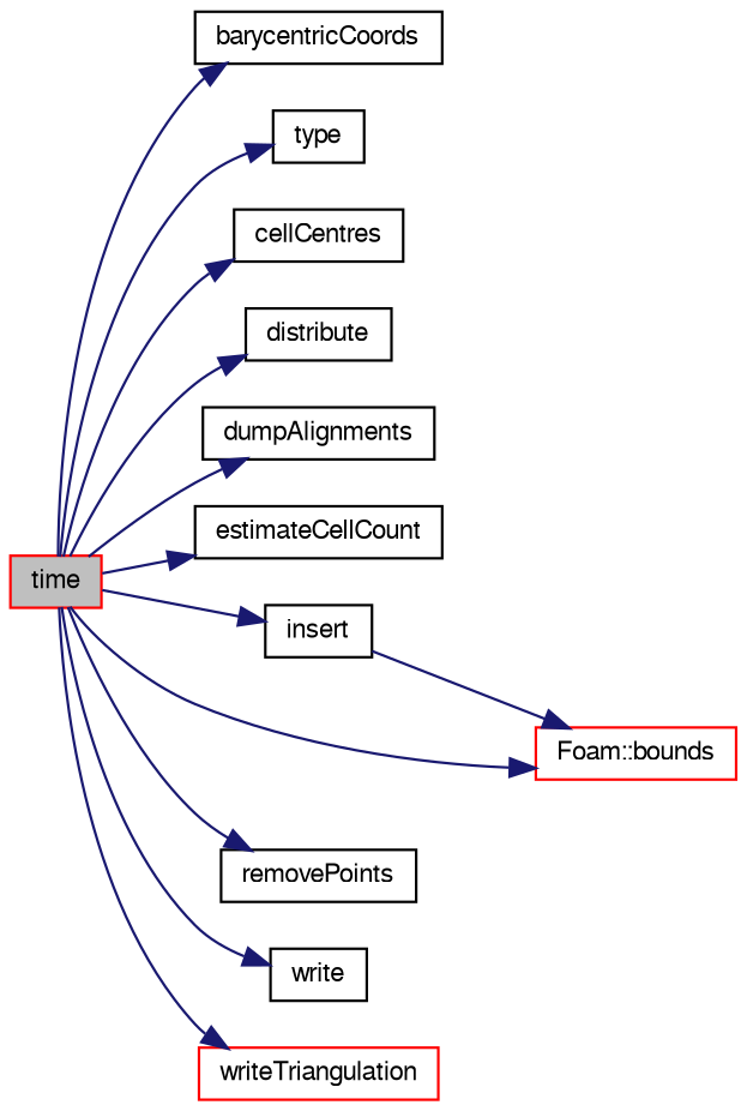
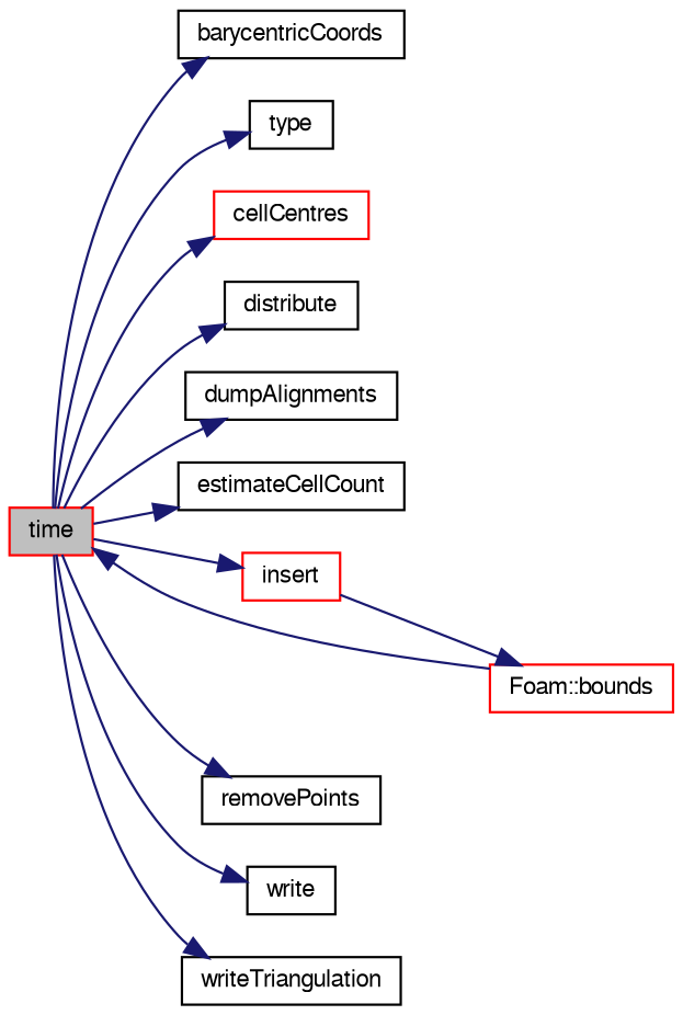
  digraph {
    rankdir=LR
    node [color=black fontname=FreeSans fontsize=10 shape=record]
    edge [color=midnightblue fontname=FreeSans fontsize=10 labelfontname=FreeSans labelfontsize=10 style=solid]
    n1 [color=red fillcolor=grey75 fontcolor=black height=0.2 label=time style=filled width=0.4]
    n2 [height=0.2 label=barycentricCoords width=0.4]
    n3 [height=0.2 label=type width=0.4]
-   n4 [height=0.2 label=cellCentres width=0.4]
+   n4 [color=red height=0.2 label=cellCentres width=0.4]
    n5 [height=0.2 label=distribute width=0.4]
    n6 [height=0.2 label=dumpAlignments width=0.4]
    n7 [height=0.2 label=estimateCellCount width=0.4]
-   n8 [height=0.2 label=insert width=0.4]
+   n8 [color=red height=0.2 label=insert width=0.4]
    n9 [color=red height=0.2 label="Foam::bounds" width=0.4]
    n10 [height=0.2 label=removePoints width=0.4]
    n11 [height=0.2 label=write width=0.4]
-   n12 [color=red height=0.2 label=writeTriangulation width=0.4]
+   n12 [height=0.2 label=writeTriangulation width=0.4]
    n1 -> n2
    n1 -> n3
    n1 -> n4
    n1 -> n5
    n1 -> n6
    n1 -> n7
    n1 -> n8
-   n1 -> n9
+   n9 -> n1
    n1 -> n10
    n1 -> n11
    n1 -> n12
    n8 -> n9
  }
